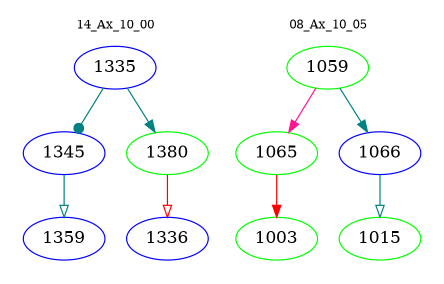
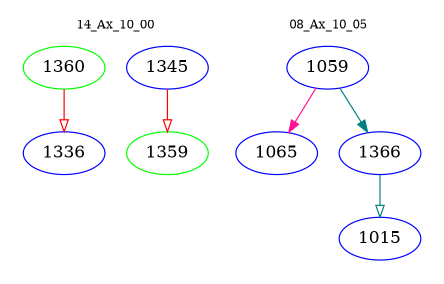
  digraph {
    node [color=blue]
    edge [arrowhead=normal color=teal]
-   n1 [label=1335]
    n2 [label=1336]
    n3 [label=1345]
-   n4 [color=green label=1380]
-   n5 [label=1359]
-   n6 [color=green label=1059]
-   n7 [color=green label=1065]
-   n8 [label=1066]
-   n9 [color=green label=1015]
-   n10 [color=green label=1003]
+   n4 [color=green label=1360]
+   n5 [color=green label=1359]
+   n6 [label=1059]
+   n7 [label=1065]
+   n8 [label=1366]
+   n9 [label=1015]
    subgraph cluster_1 {
      color=white
      fontsize=10
      label="14_Ax_10_00"
-     n1
      n2
      n3
      n4
      n5
    }
    subgraph cluster_2 {
      color=white
      fontsize=10
      label="08_Ax_10_05"
      n6
      n7
      n8
      n9
-     n10
    }
-   n1 -> n3 [arrowhead=dot]
-   n1 -> n4
-   n3 -> n5 [arrowhead=onormal]
+   n3 -> n5 [arrowhead=onormal color=red]
    n4 -> n2 [arrowhead=onormal color=red]
    n6 -> n7 [color=deeppink]
    n6 -> n8
-   n7 -> n10 [color=red]
    n8 -> n9 [arrowhead=onormal]
  }
